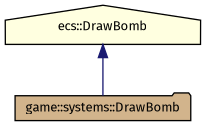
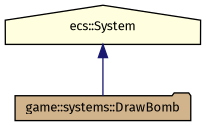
  digraph {
    fontname="Fira Sans"
    node [color=black fontname="Fira Sans" fontsize=10 style=filled]
    n1 [fillcolor=tan fontcolor=black height=0.2 label="game::systems::DrawBomb" shape=folder width=0.4]
-   n2 [fillcolor=lightyellow height=0.2 label="ecs::DrawBomb" shape=house width=0.4]
+   n2 [fillcolor=lightyellow height=0.2 label="ecs::System" shape=house width=0.4]
    n2 -> n1 [color=midnightblue dir=back fontname="Fira Sans" fontsize=10 labelfontname=Helvetica labelfontsize=10 style=solid]
  }
